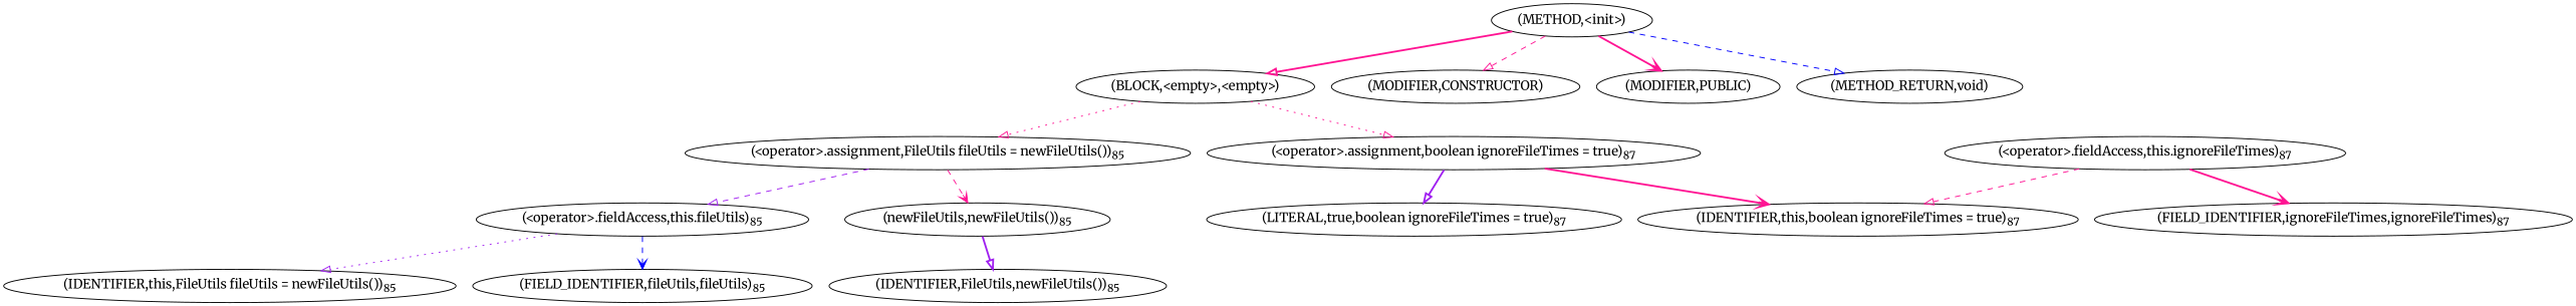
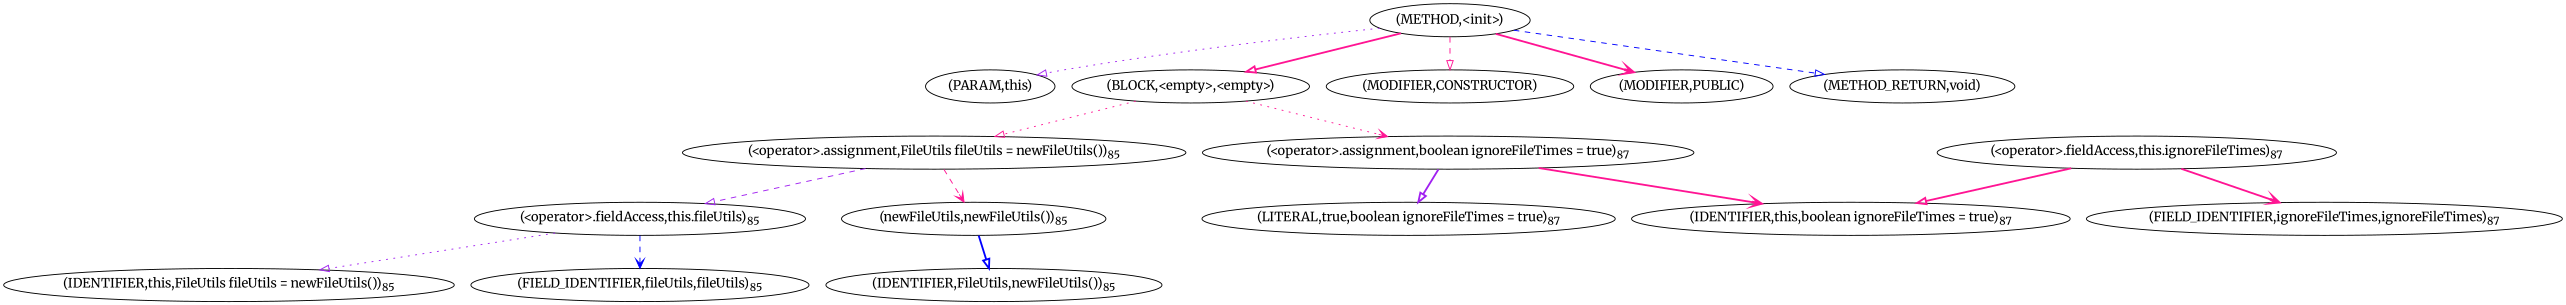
  digraph {
    fontname=Merriweather
    node [fontname=Merriweather]
    edge [arrowhead=onormal color=deeppink fontname=Merriweather style=bold]
    n1 [label=<(METHOD,&lt;init&gt;)>]
+   n2 [label=<(PARAM,this)>]
    n3 [label=<(BLOCK,&lt;empty&gt;,&lt;empty&gt;)>]
    n4 [label=<(MODIFIER,CONSTRUCTOR)>]
    n5 [label=<(MODIFIER,PUBLIC)>]
    n6 [label=<(METHOD_RETURN,void)>]
    n7 [label=<(&lt;operator&gt;.assignment,FileUtils fileUtils = newFileUtils())<SUB>85</SUB>>]
    n8 [label=<(&lt;operator&gt;.assignment,boolean ignoreFileTimes = true)<SUB>87</SUB>>]
    n9 [label=<(&lt;operator&gt;.fieldAccess,this.fileUtils)<SUB>85</SUB>>]
    n10 [label=<(newFileUtils,newFileUtils())<SUB>85</SUB>>]
    n11 [label=<(LITERAL,true,boolean ignoreFileTimes = true)<SUB>87</SUB>>]
    n12 [label=<(IDENTIFIER,this,boolean ignoreFileTimes = true)<SUB>87</SUB>>]
    n13 [label=<(IDENTIFIER,this,FileUtils fileUtils = newFileUtils())<SUB>85</SUB>>]
    n14 [label=<(FIELD_IDENTIFIER,fileUtils,fileUtils)<SUB>85</SUB>>]
    n15 [label=<(IDENTIFIER,FileUtils,newFileUtils())<SUB>85</SUB>>]
    n16 [label=<(&lt;operator&gt;.fieldAccess,this.ignoreFileTimes)<SUB>87</SUB>>]
    n17 [label=<(FIELD_IDENTIFIER,ignoreFileTimes,ignoreFileTimes)<SUB>87</SUB>>]
+   n1 -> n2 [color=purple style=dotted]
    n1 -> n3
    n1 -> n4 [style=dashed]
    n1 -> n5 [arrowhead=vee]
    n1 -> n6 [color=blue style=dashed]
    n3 -> n7 [style=dotted]
-   n3 -> n8 [style=dotted]
+   n3 -> n8 [arrowhead=vee style=dotted]
    n7 -> n9 [color=purple style=dashed]
    n7 -> n10 [arrowhead=vee style=dashed]
    n8 -> n11 [color=purple]
    n8 -> n12 [arrowhead=vee]
    n9 -> n13 [color=purple style=dotted]
    n9 -> n14 [arrowhead=vee color=blue style=dashed]
-   n10 -> n15 [color=purple]
-   n16 -> n12 [style=dashed]
+   n10 -> n15 [color=blue]
+   n16 -> n12
    n16 -> n17 [arrowhead=vee]
  }
